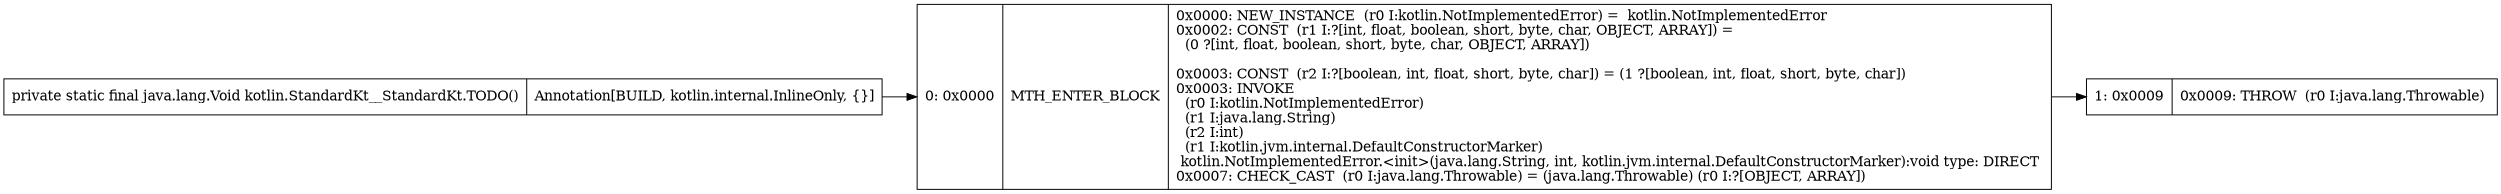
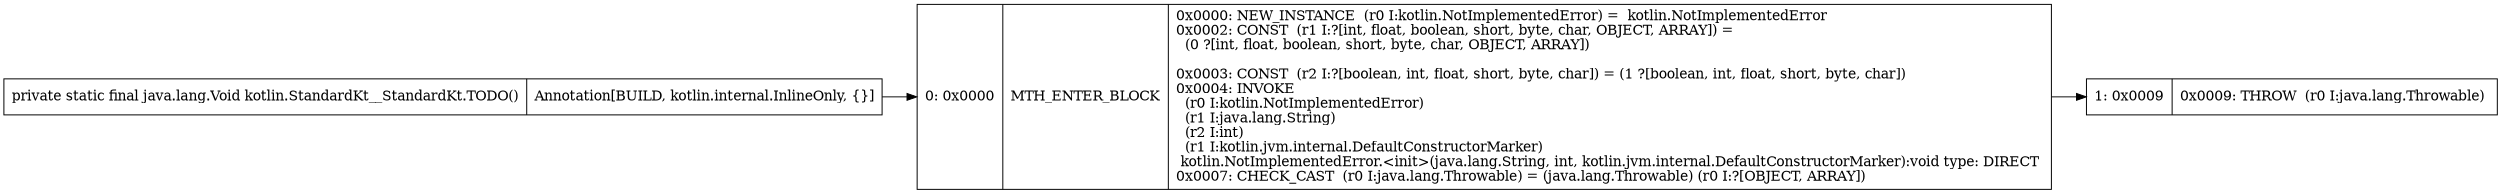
  digraph {
    rankdir=LR
    node [shape=record]
-   n1 [label="{0\:\ 0x0000|MTH_ENTER_BLOCK\l|0x0000: NEW_INSTANCE  (r0 I:kotlin.NotImplementedError) =  kotlin.NotImplementedError \l0x0002: CONST  (r1 I:?[int, float, boolean, short, byte, char, OBJECT, ARRAY]) = \l  (0 ?[int, float, boolean, short, byte, char, OBJECT, ARRAY])\l \l0x0003: CONST  (r2 I:?[boolean, int, float, short, byte, char]) = (1 ?[boolean, int, float, short, byte, char]) \l0x0003: INVOKE  \l  (r0 I:kotlin.NotImplementedError)\l  (r1 I:java.lang.String)\l  (r2 I:int)\l  (r1 I:kotlin.jvm.internal.DefaultConstructorMarker)\l kotlin.NotImplementedError.\<init\>(java.lang.String, int, kotlin.jvm.internal.DefaultConstructorMarker):void type: DIRECT \l0x0007: CHECK_CAST  (r0 I:java.lang.Throwable) = (java.lang.Throwable) (r0 I:?[OBJECT, ARRAY]) \l}"]
+   n1 [label="{0\:\ 0x0000|MTH_ENTER_BLOCK\l|0x0000: NEW_INSTANCE  (r0 I:kotlin.NotImplementedError) =  kotlin.NotImplementedError \l0x0002: CONST  (r1 I:?[int, float, boolean, short, byte, char, OBJECT, ARRAY]) = \l  (0 ?[int, float, boolean, short, byte, char, OBJECT, ARRAY])\l \l0x0003: CONST  (r2 I:?[boolean, int, float, short, byte, char]) = (1 ?[boolean, int, float, short, byte, char]) \l0x0004: INVOKE  \l  (r0 I:kotlin.NotImplementedError)\l  (r1 I:java.lang.String)\l  (r2 I:int)\l  (r1 I:kotlin.jvm.internal.DefaultConstructorMarker)\l kotlin.NotImplementedError.\<init\>(java.lang.String, int, kotlin.jvm.internal.DefaultConstructorMarker):void type: DIRECT \l0x0007: CHECK_CAST  (r0 I:java.lang.Throwable) = (java.lang.Throwable) (r0 I:?[OBJECT, ARRAY]) \l}"]
    n2 [label="{1\:\ 0x0009|0x0009: THROW  (r0 I:java.lang.Throwable) \l}"]
    n3 [label="{private static final java.lang.Void kotlin.StandardKt__StandardKt.TODO()  | Annotation[BUILD, kotlin.internal.InlineOnly, \{\}]\l}"]
    n1 -> n2
    n3 -> n1
  }
